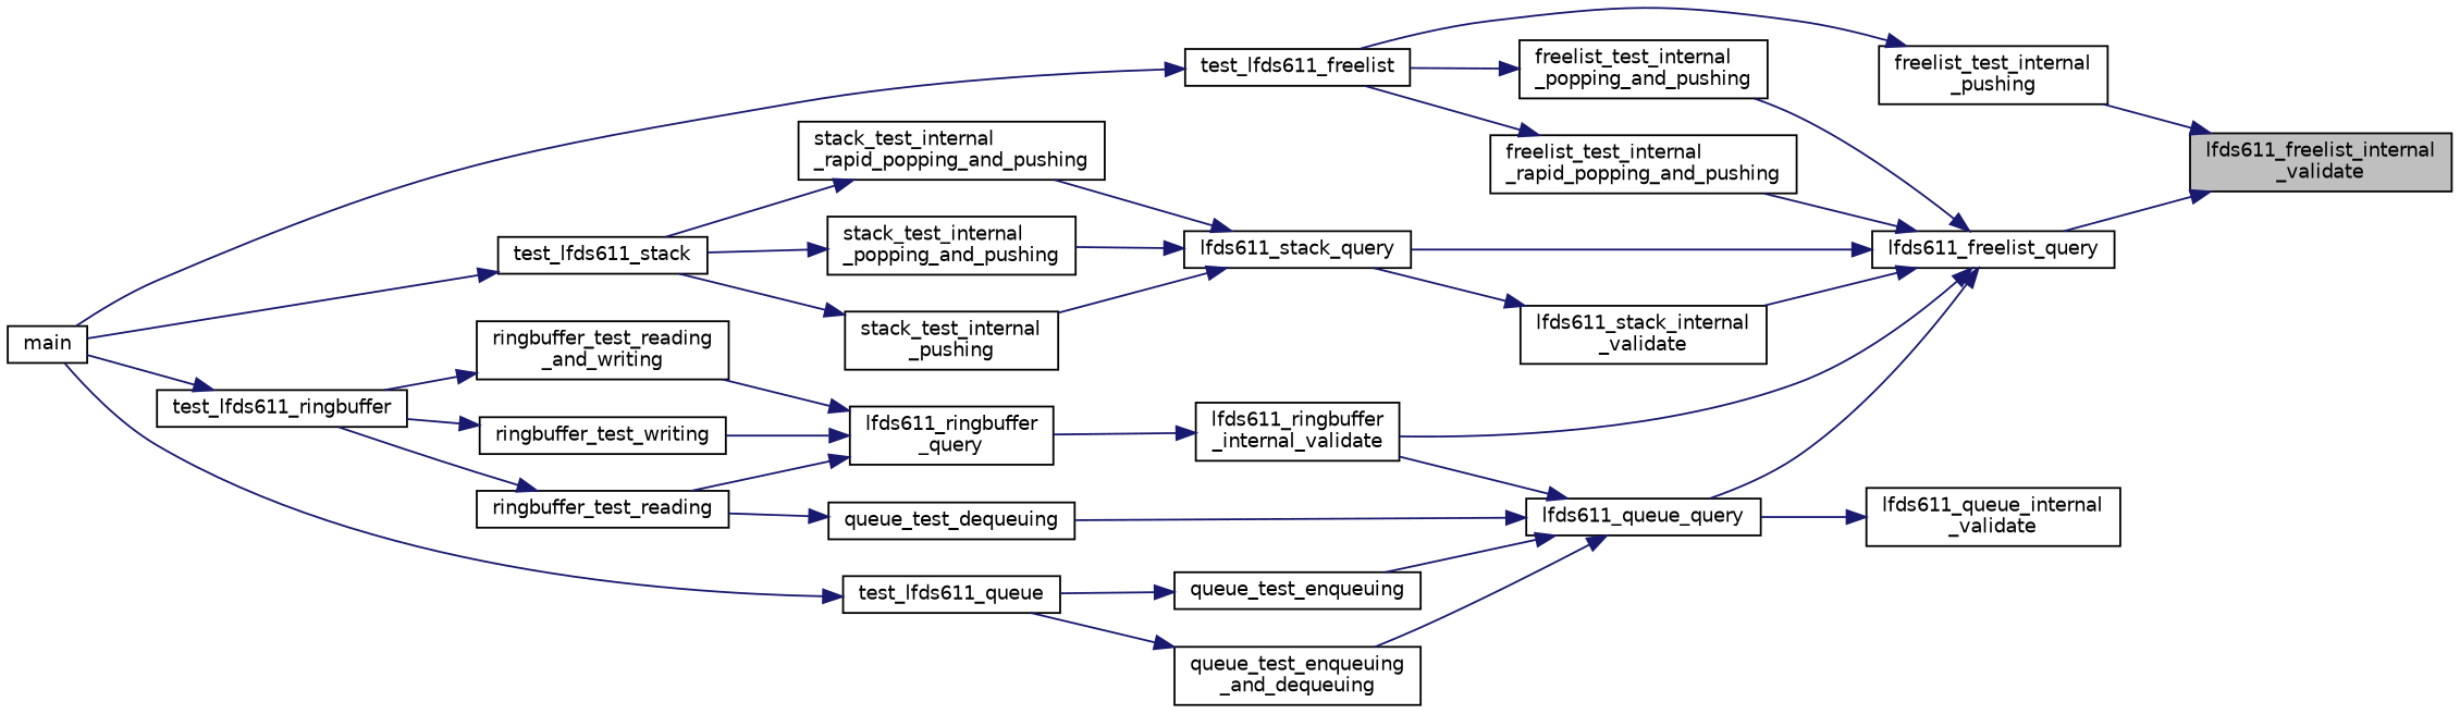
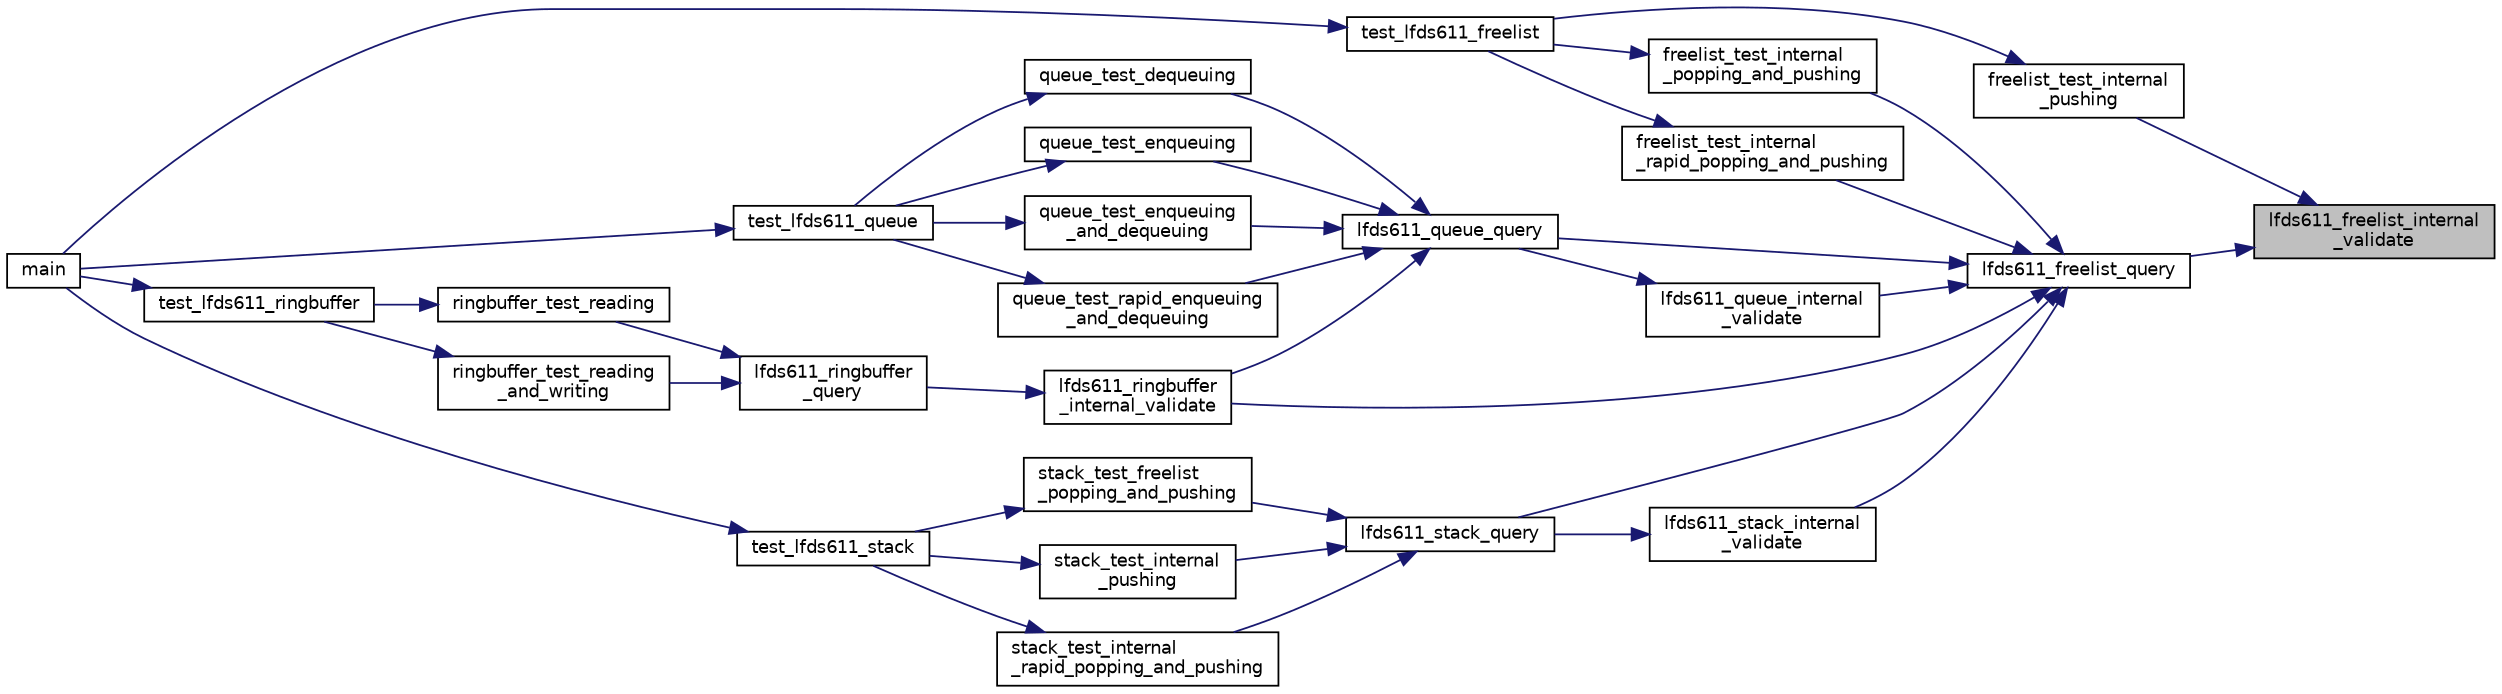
  digraph {
    rankdir=RL
    node [color=black fillcolor=white fontname=Helvetica fontsize=10 shape=record style=filled]
    edge [color=midnightblue dir=back fontname=Helvetica fontsize=10 labelfontname=Helvetica labelfontsize=10 style=solid]
    n1 [fillcolor=grey75 fontcolor=black height=0.2 label="lfds611_freelist_internal\l_validate" width=0.4]
    n2 [height=0.2 label=lfds611_freelist_query width=0.4]
    n3 [height=0.2 label="freelist_test_internal\l_pushing" width=0.4]
    n4 [height=0.2 label="freelist_test_internal\l_popping_and_pushing" width=0.4]
    n5 [height=0.2 label="freelist_test_internal\l_rapid_popping_and_pushing" width=0.4]
    n6 [height=0.2 label="lfds611_queue_internal\l_validate" width=0.4]
    n7 [height=0.2 label=lfds611_queue_query width=0.4]
    n8 [height=0.2 label="lfds611_ringbuffer\l_internal_validate" width=0.4]
    n9 [height=0.2 label="lfds611_stack_internal\l_validate" width=0.4]
    n10 [height=0.2 label=lfds611_stack_query width=0.4]
    n11 [height=0.2 label=test_lfds611_freelist width=0.4]
    n12 [height=0.2 label=queue_test_dequeuing width=0.4]
    n13 [height=0.2 label=queue_test_enqueuing width=0.4]
    n14 [height=0.2 label="queue_test_enqueuing\l_and_dequeuing" width=0.4]
+   n15 [height=0.2 label="queue_test_rapid_enqueuing\l_and_dequeuing" width=0.4]
    n16 [height=0.2 label="lfds611_ringbuffer\l_query" width=0.4]
-   n17 [height=0.2 label="stack_test_internal\l_popping_and_pushing" width=0.4]
+   n17 [height=0.2 label="stack_test_freelist\l_popping_and_pushing" width=0.4]
    n18 [height=0.2 label="stack_test_internal\l_pushing" width=0.4]
    n19 [height=0.2 label="stack_test_internal\l_rapid_popping_and_pushing" width=0.4]
    n20 [height=0.2 label=main width=0.4]
    n21 [height=0.2 label=test_lfds611_queue width=0.4]
    n22 [height=0.2 label=ringbuffer_test_reading width=0.4]
    n23 [height=0.2 label="ringbuffer_test_reading\l_and_writing" width=0.4]
-   n24 [height=0.2 label=ringbuffer_test_writing width=0.4]
    n25 [height=0.2 label=test_lfds611_ringbuffer width=0.4]
    n26 [height=0.2 label=test_lfds611_stack width=0.4]
    n1 -> n2
    n1 -> n3
    n2 -> n4
    n2 -> n5
+   n2 -> n6
    n2 -> n7
    n2 -> n8
    n2 -> n9
    n2 -> n10
    n3 -> n11
    n4 -> n11
    n5 -> n11
    n6 -> n7
    n7 -> n8
    n7 -> n12
    n7 -> n13
    n7 -> n14
+   n7 -> n15
    n8 -> n16
    n9 -> n10
    n10 -> n17
    n10 -> n18
    n10 -> n19
    n11 -> n20
-   n12 -> n22
+   n12 -> n21
    n13 -> n21
    n14 -> n21
+   n15 -> n21
    n16 -> n22
    n16 -> n23
-   n16 -> n24
    n17 -> n26
    n18 -> n26
    n19 -> n26
    n21 -> n20
    n22 -> n25
    n23 -> n25
-   n24 -> n25
    n25 -> n20
    n26 -> n20
  }
